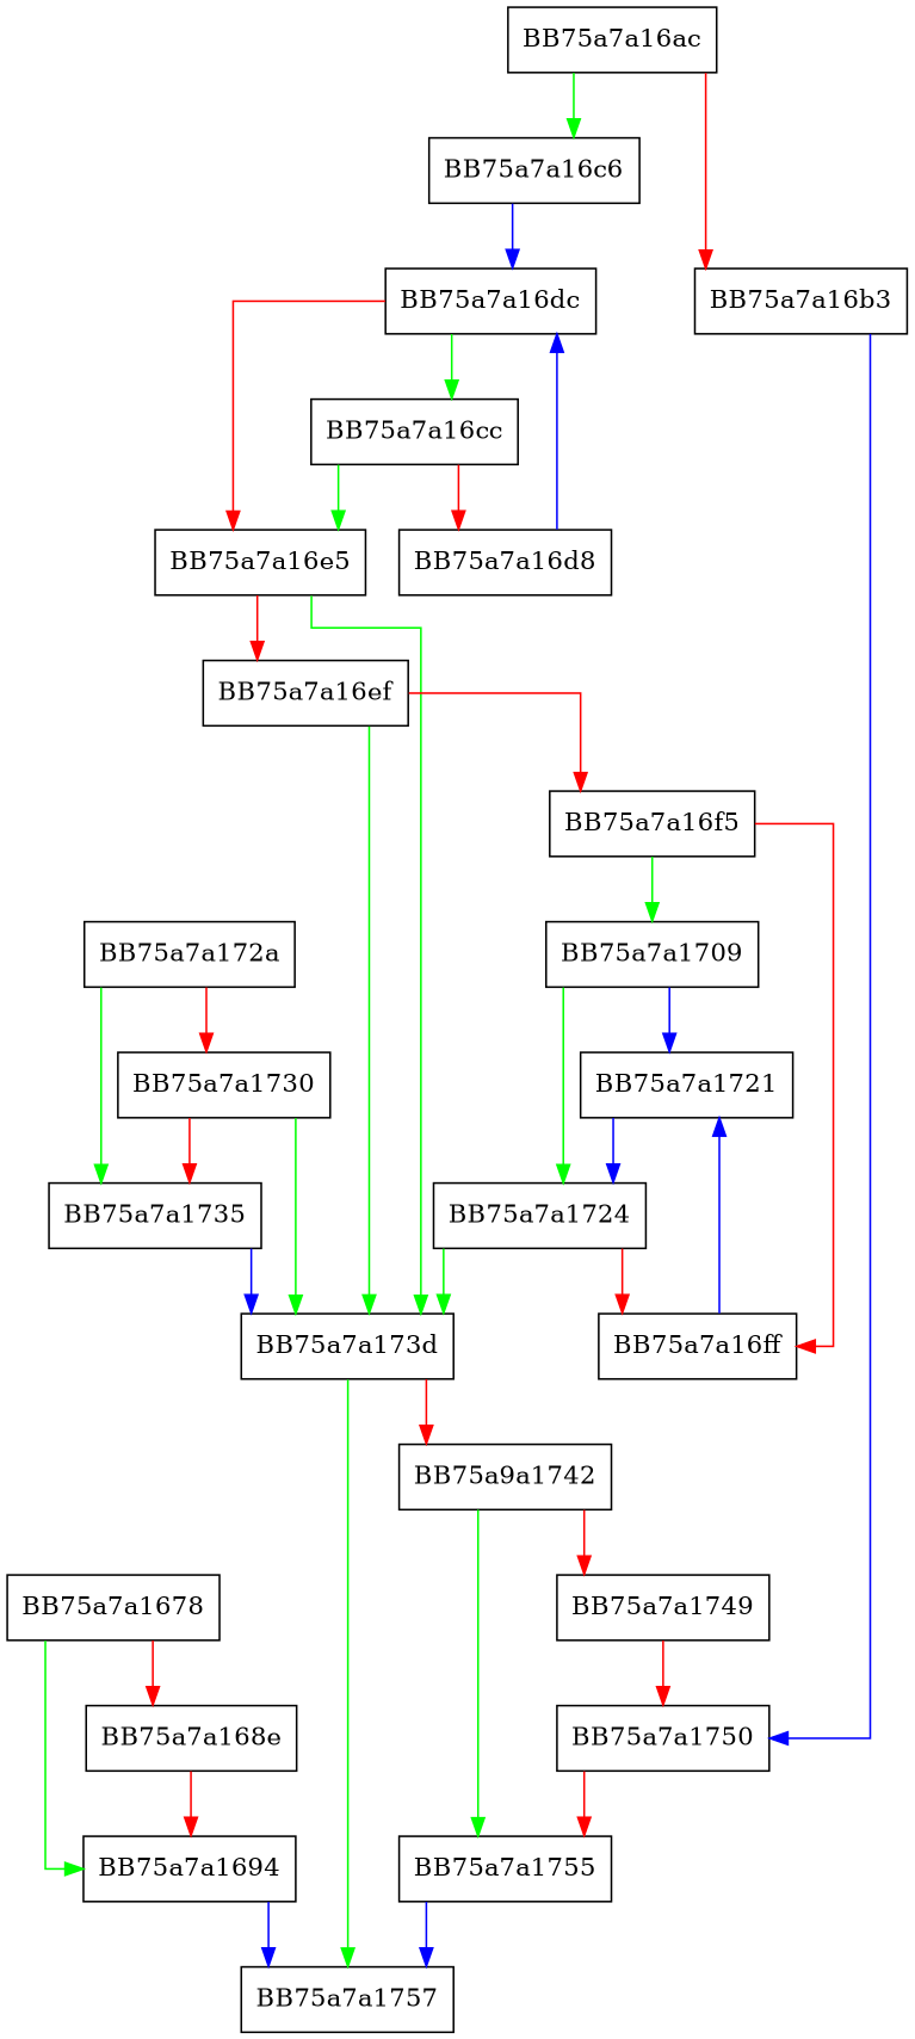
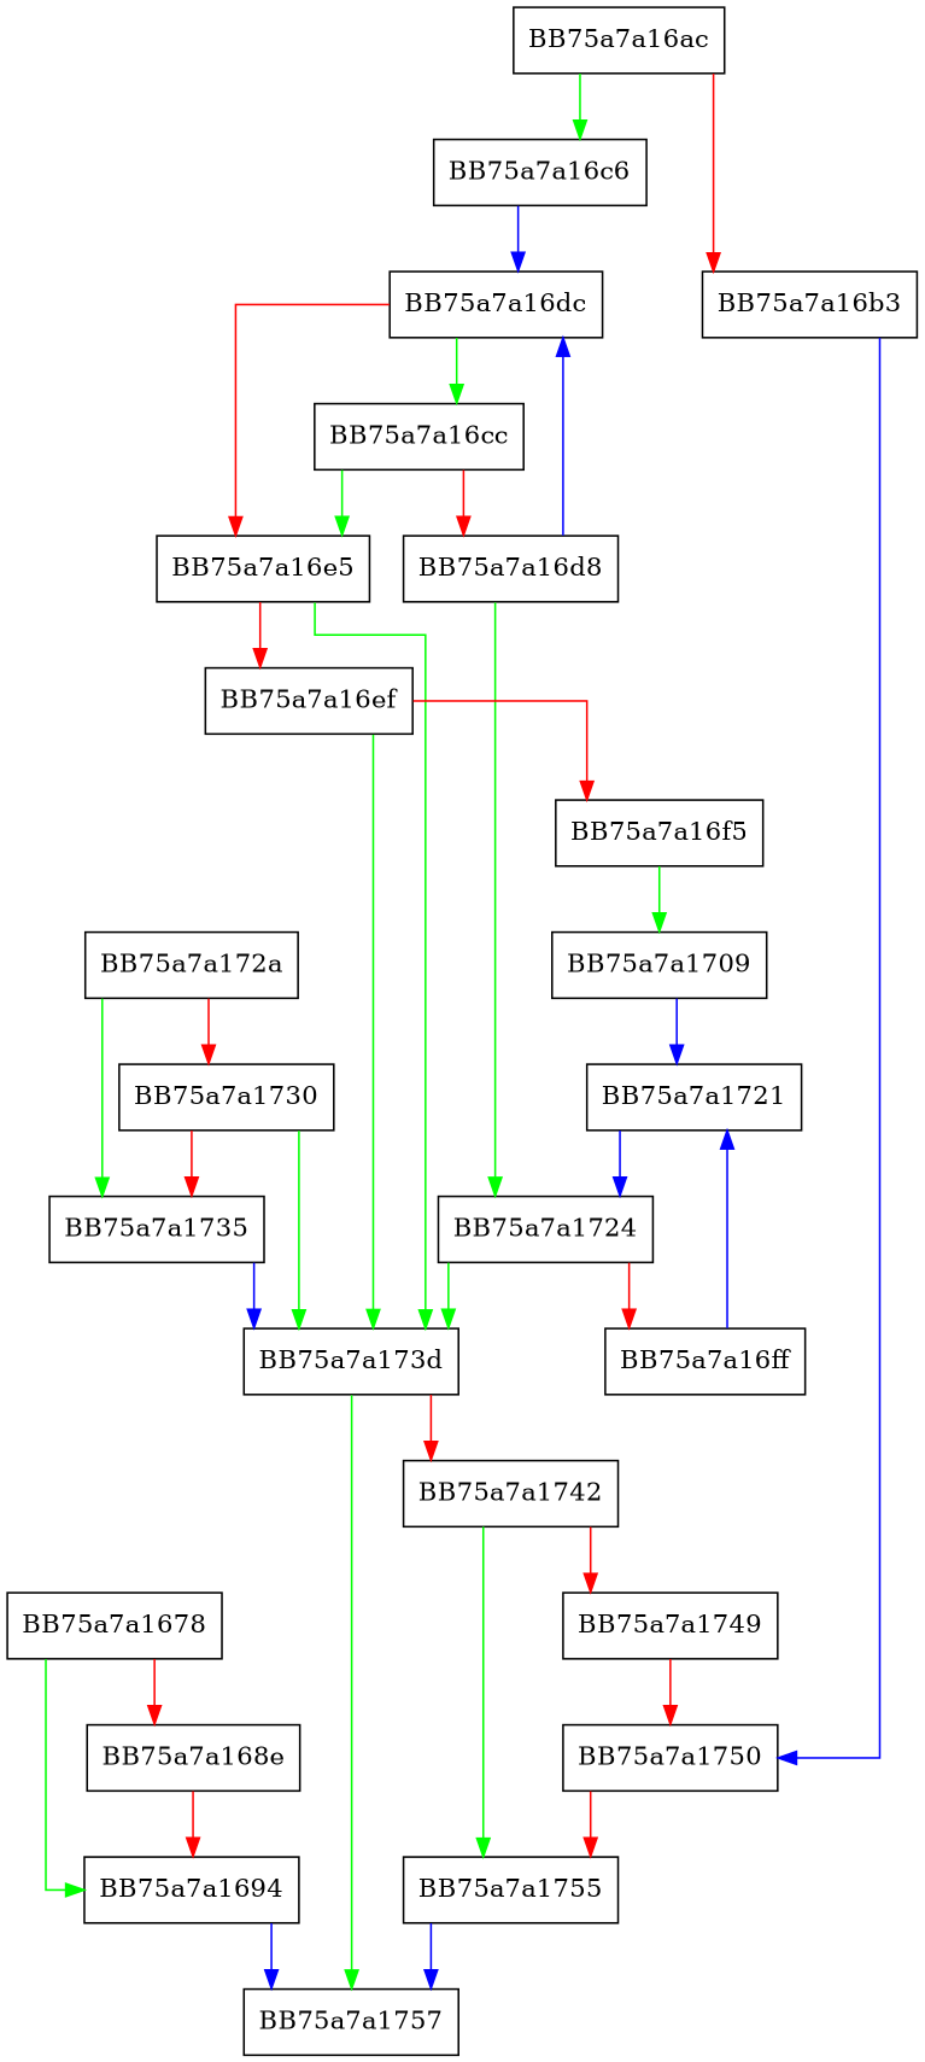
  digraph {
    splines=ortho
    node [shape=box]
    edge [color=red]
    BB75a7a1678
    BB75a7a1694
    BB75a7a168e
    BB75a7a1757
    BB75a7a16ac
    BB75a7a16c6
    BB75a7a16b3
    BB75a7a16dc
    BB75a7a1750
    BB75a7a16cc
    BB75a7a16e5
    BB75a7a1755
    BB75a7a16d8
    BB75a7a173d
    BB75a7a16ef
-   BB75a7a1742 [label=BB75a9a1742]
+   BB75a7a1742
    BB75a7a16f5
    BB75a7a1749
    BB75a7a1709
    BB75a7a16ff
    BB75a7a1721
    BB75a7a1724
    BB75a7a172a
    BB75a7a1735
    BB75a7a1730
    BB75a7a1678 -> BB75a7a1694 [color=green]
    BB75a7a1678 -> BB75a7a168e
    BB75a7a1694 -> BB75a7a1757 [color=blue]
    BB75a7a168e -> BB75a7a1694
    BB75a7a16ac -> BB75a7a16c6 [color=green]
    BB75a7a16ac -> BB75a7a16b3
    BB75a7a16c6 -> BB75a7a16dc [color=blue]
    BB75a7a16b3 -> BB75a7a1750 [color=blue]
    BB75a7a16dc -> BB75a7a16cc [color=green]
    BB75a7a16dc -> BB75a7a16e5
    BB75a7a1750 -> BB75a7a1755
    BB75a7a16cc -> BB75a7a16e5 [color=green]
    BB75a7a16cc -> BB75a7a16d8
    BB75a7a16e5 -> BB75a7a173d [color=green]
    BB75a7a16e5 -> BB75a7a16ef
    BB75a7a1755 -> BB75a7a1757 [color=blue]
    BB75a7a16d8 -> BB75a7a16dc [color=blue]
    BB75a7a173d -> BB75a7a1757 [color=green]
    BB75a7a173d -> BB75a7a1742
    BB75a7a16ef -> BB75a7a173d [color=green]
    BB75a7a16ef -> BB75a7a16f5
    BB75a7a1742 -> BB75a7a1755 [color=green]
    BB75a7a1742 -> BB75a7a1749
    BB75a7a16f5 -> BB75a7a1709 [color=green]
-   BB75a7a16f5 -> BB75a7a16ff
    BB75a7a1749 -> BB75a7a1750
    BB75a7a1709 -> BB75a7a1721 [color=blue]
-   BB75a7a1709 -> BB75a7a1724 [color=green]
+   BB75a7a16d8 -> BB75a7a1724 [color=green]
    BB75a7a16ff -> BB75a7a1721 [color=blue]
    BB75a7a1721 -> BB75a7a1724 [color=blue]
    BB75a7a1724 -> BB75a7a173d [color=green]
    BB75a7a1724 -> BB75a7a16ff
    BB75a7a172a -> BB75a7a1735 [color=green]
    BB75a7a172a -> BB75a7a1730
    BB75a7a1735 -> BB75a7a173d [color=blue]
    BB75a7a1730 -> BB75a7a173d [color=green]
    BB75a7a1730 -> BB75a7a1735
  }
